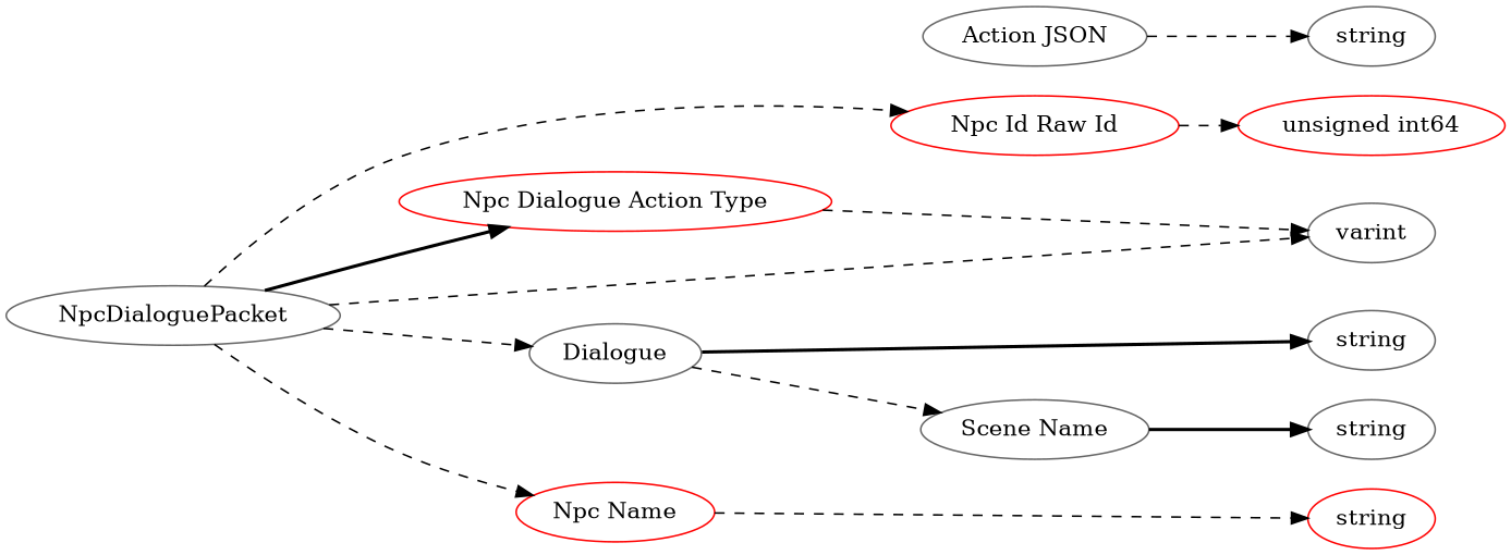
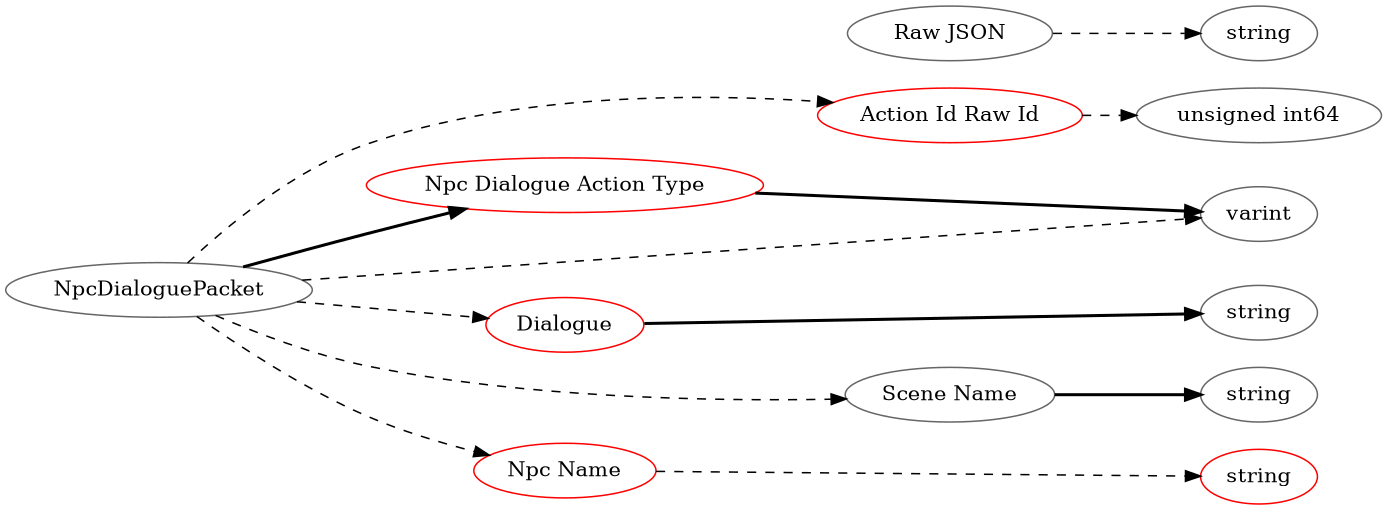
  digraph {
    rankdir=LR
    node [color=gray40]
    edge [style=dashed]
-   n1 [color=red label="unsigned int64"]
+   n1 [label="unsigned int64"]
    n2 [label=varint]
    n3 [label=string]
    n4 [label=string]
    n5 [color=red label=string]
    n6 [label=string]
    n7 [label=NpcDialoguePacket]
-   n8 [color=red label="Npc Id Raw Id"]
+   n8 [color=red label="Action Id Raw Id"]
    n9 [color=red label="Npc Dialogue Action Type"]
-   n10 [label=Dialogue]
+   n10 [color=red label=Dialogue]
    n11 [label="Scene Name"]
    n12 [color=red label="Npc Name"]
-   n13 [label="Action JSON"]
+   n13 [label="Raw JSON"]
    subgraph sub_1 {
      rank=max
      n1
      n2
      n3
      n4
      n5
      n6
    }
    n7 -> n2
    n7 -> n8
    n7 -> n9 [style=bold]
    n7 -> n10
-   n10 -> n11
+   n7 -> n11
    n7 -> n12
    n8 -> n1
-   n9 -> n2
+   n9 -> n2 [style=bold]
    n10 -> n3 [style=bold]
    n11 -> n4 [style=bold]
    n12 -> n5
    n13 -> n6
  }
